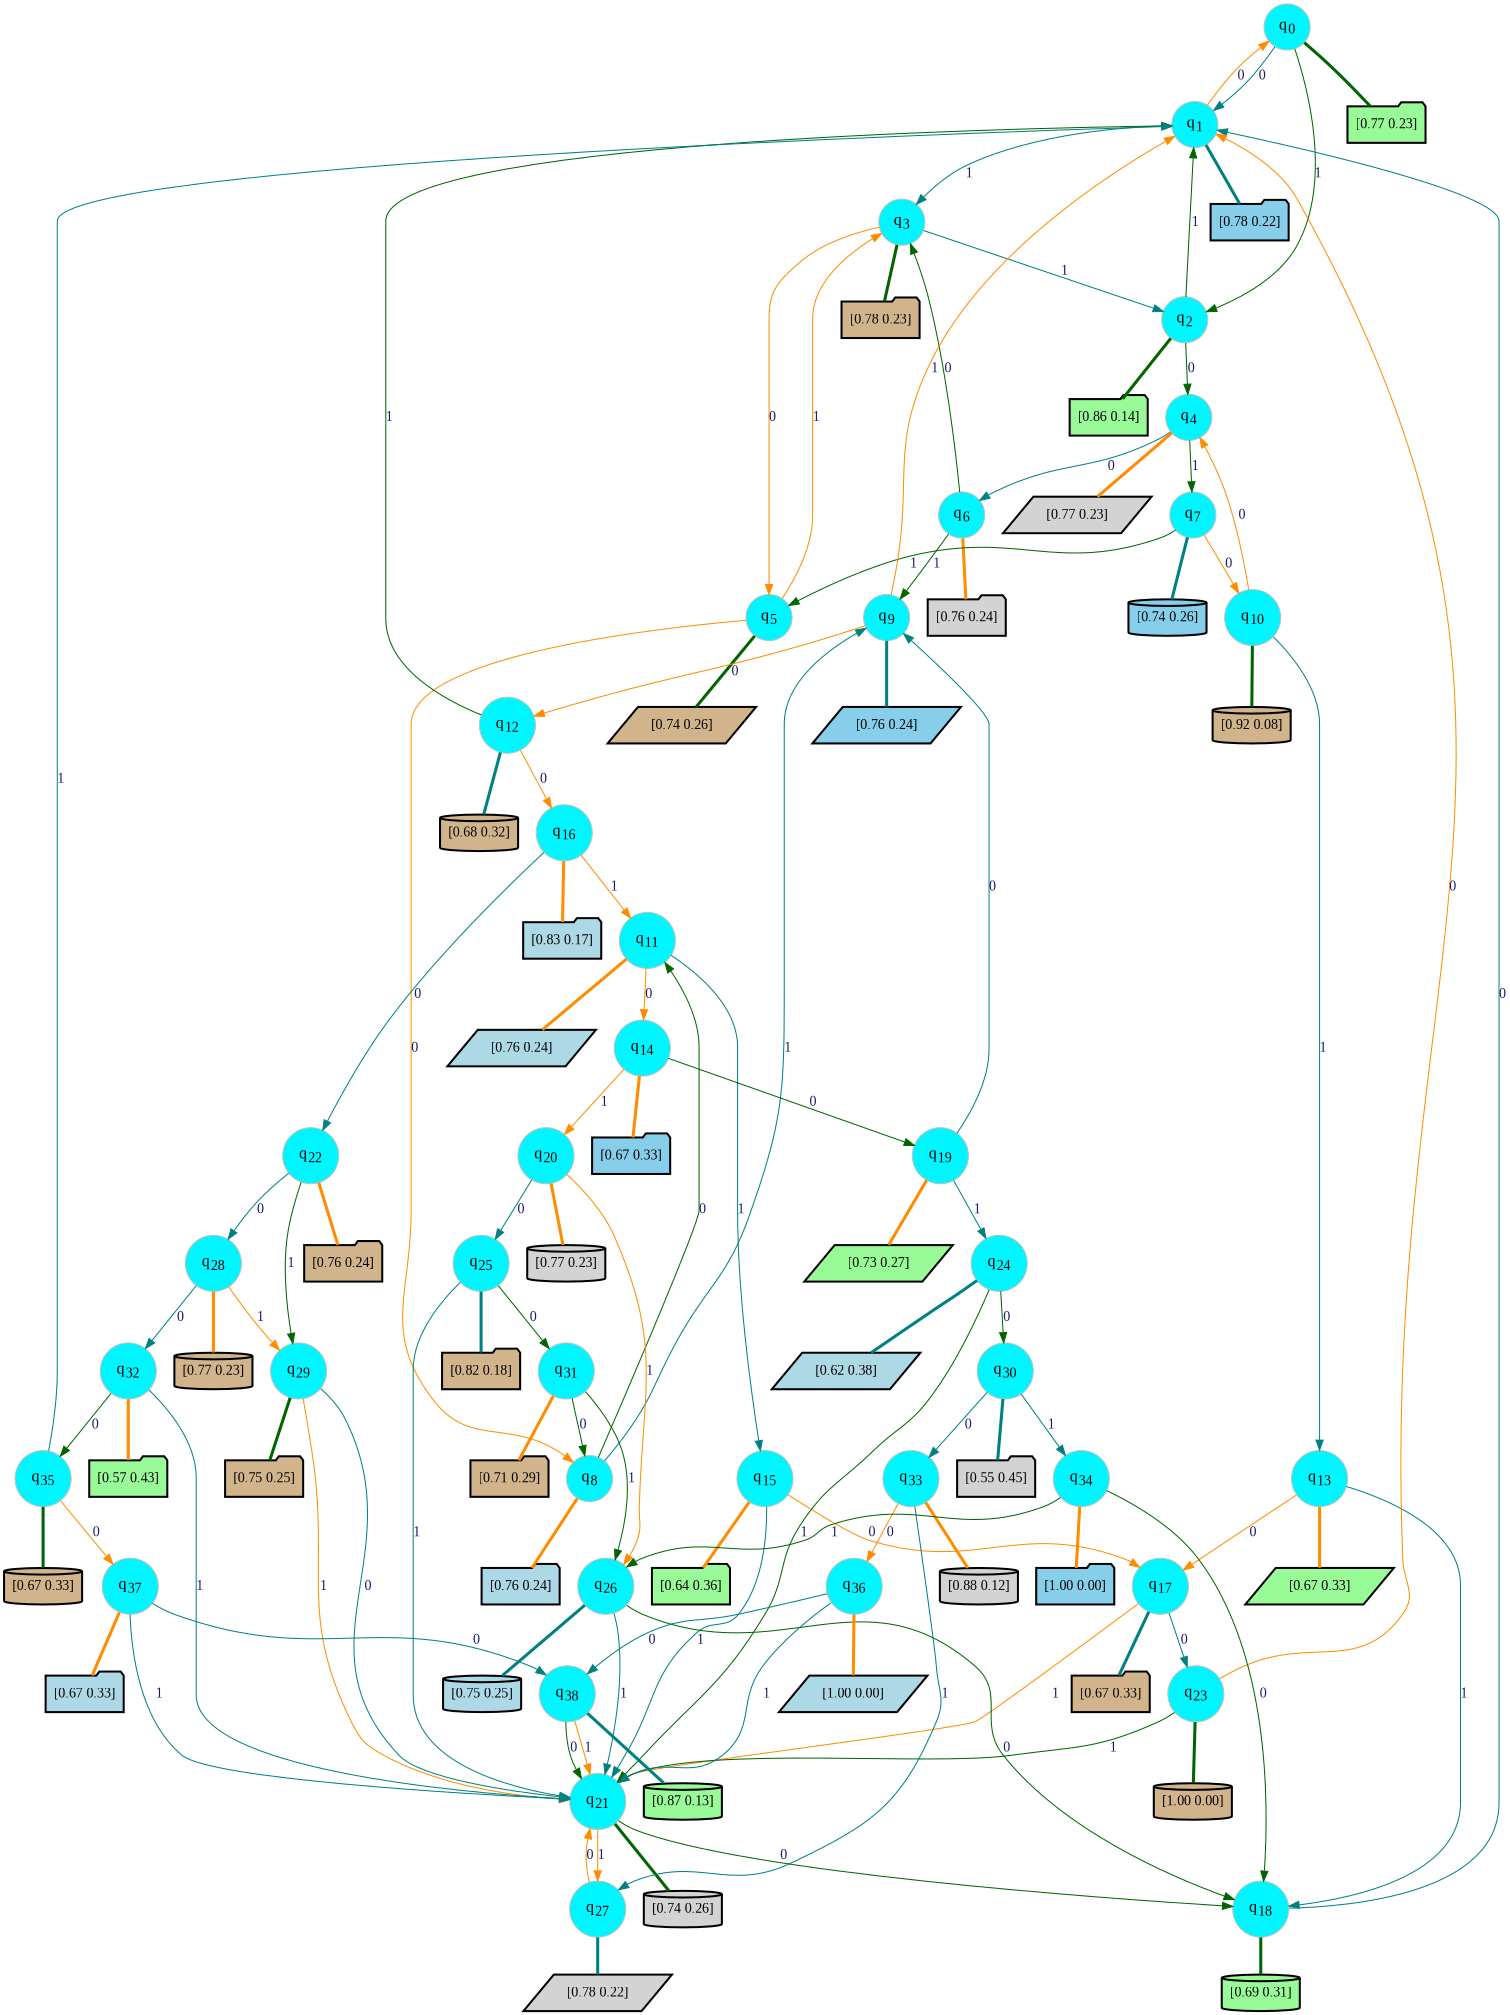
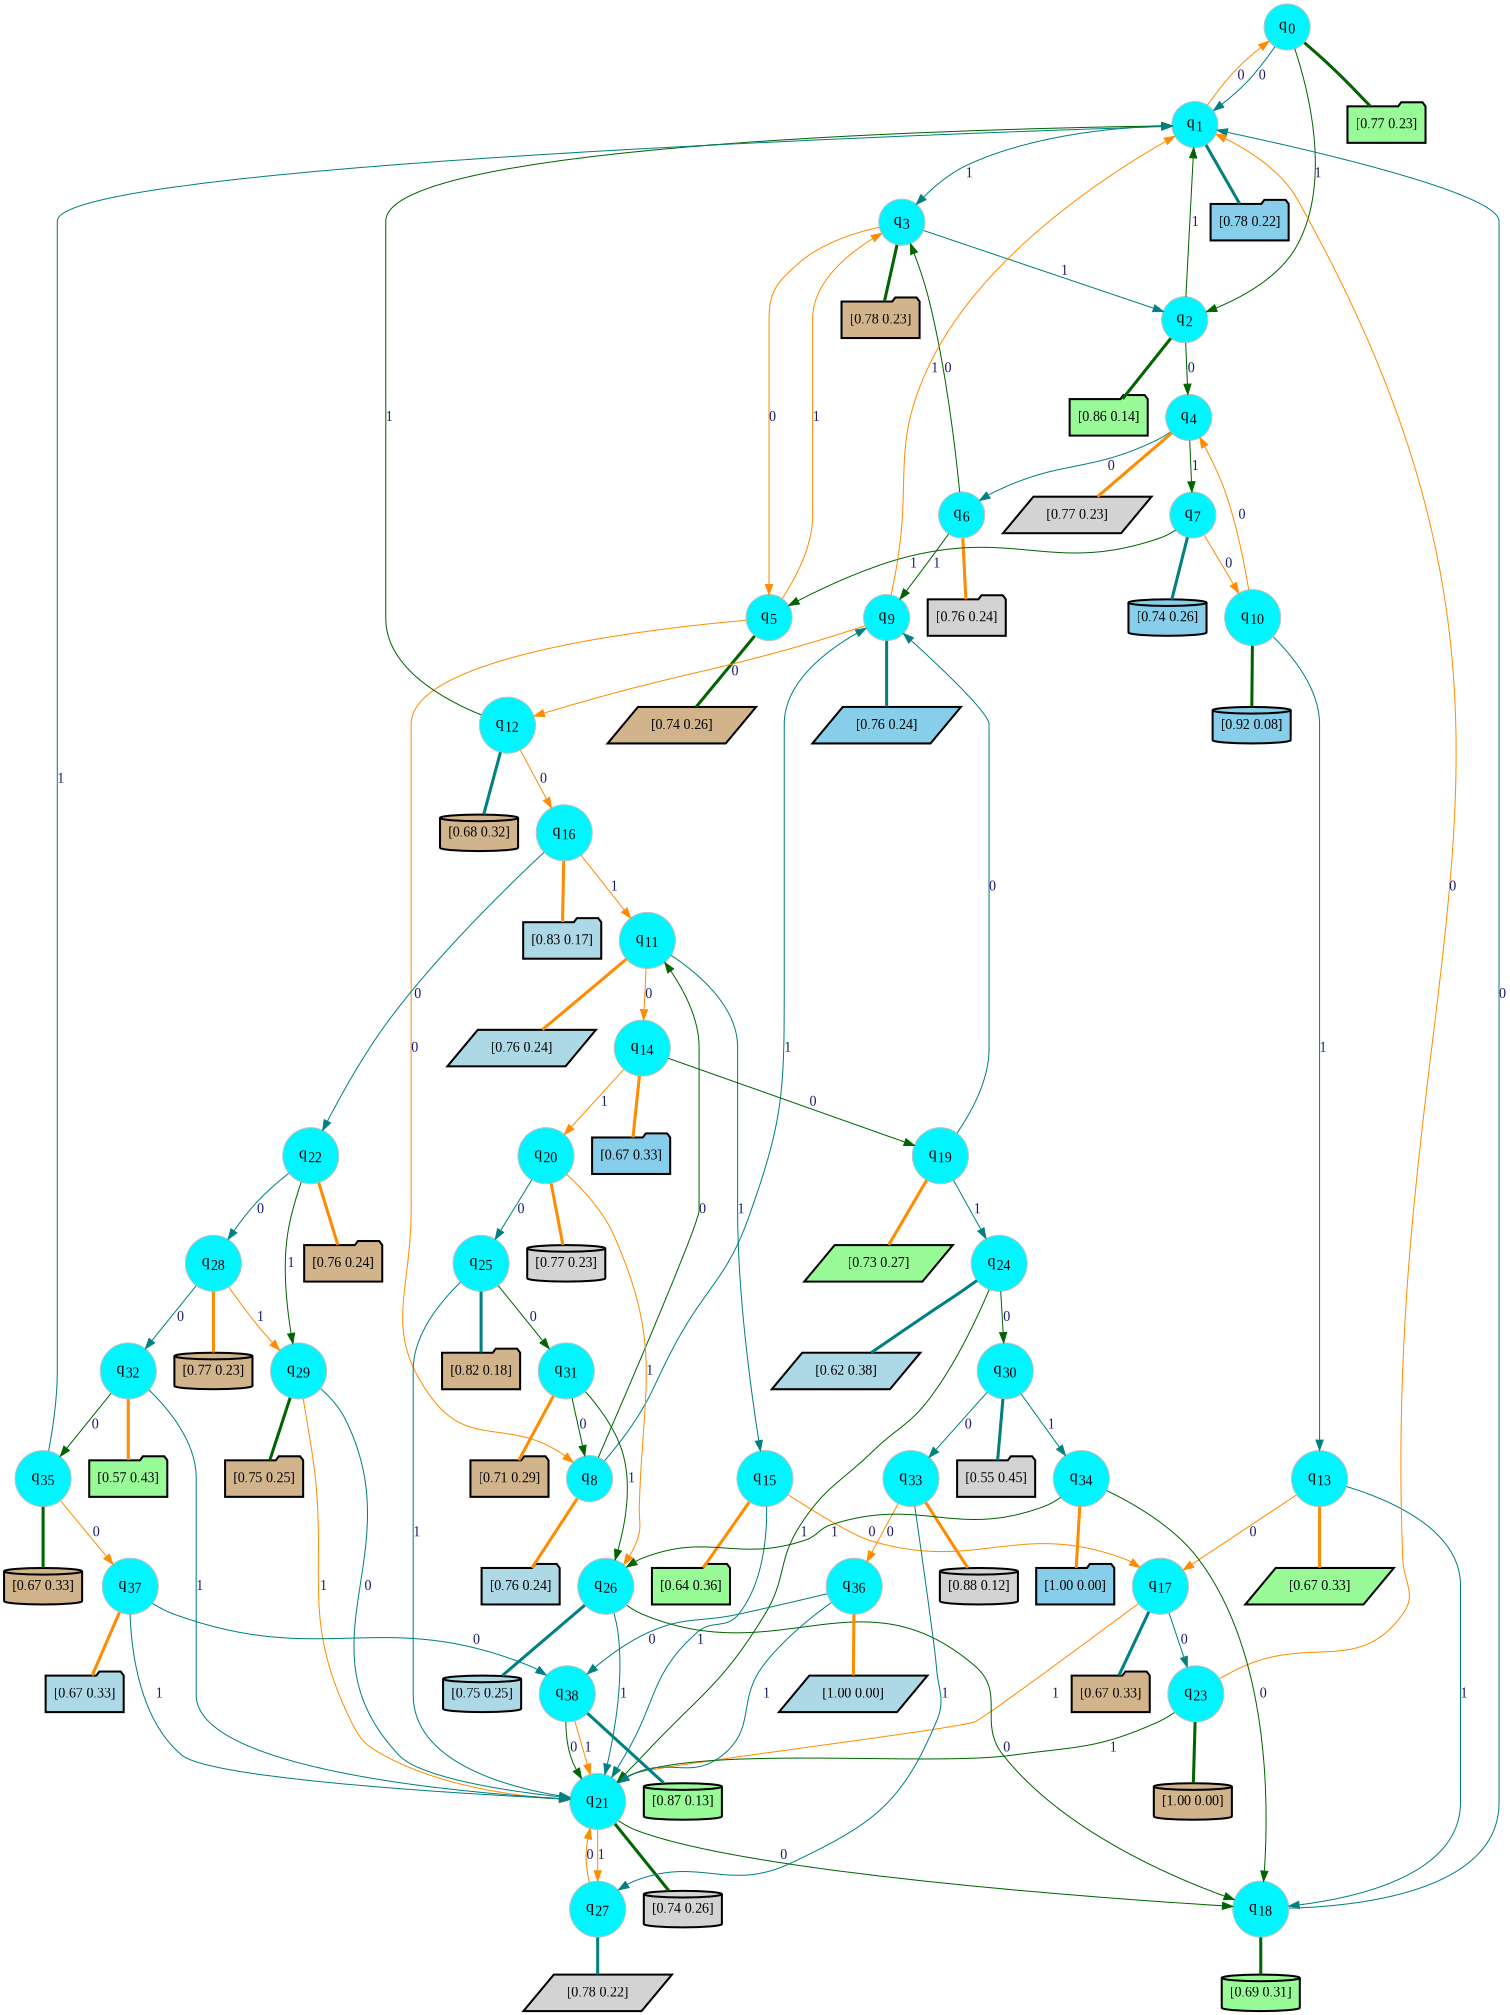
  digraph {
    fontname="Liberation Serif"
    rankdir=TD
    node [color=gray fillcolor=turquoise1 fontcolor=black fontname="Liberation Serif" fontsize=16 fontweight=bold shape=circle style=filled]
    edge [arrowsize=1 color=darkorange fontcolor=midnightblue fontname="Liberation Serif" fontweight=bold penwidth=1 style=solid weight=20]
    n1 [label=<q<SUB>0</SUB>>]
    n2 [label=<q<SUB>1</SUB>>]
    n3 [label=<q<SUB>2</SUB>>]
    n4 [color=black fillcolor=palegreen fontsize=14 label="[0.77 0.23]" penwidth=2 shape=folder]
    n5 [label=<q<SUB>3</SUB>>]
    n6 [color=black fillcolor=skyblue fontsize=14 label="[0.78 0.22]" penwidth=2 shape=folder]
    n7 [label=<q<SUB>4</SUB>>]
    n8 [color=black fillcolor=palegreen fontsize=14 label="[0.86 0.14]" penwidth=2 shape=folder]
    n9 [label=<q<SUB>5</SUB>>]
    n10 [color=black fillcolor=tan fontsize=14 label="[0.78 0.23]" penwidth=2 shape=folder]
    n11 [label=<q<SUB>6</SUB>>]
    n12 [label=<q<SUB>7</SUB>>]
    n13 [color=black fillcolor=lightgrey fontsize=14 label="[0.77 0.23]" penwidth=2 shape=parallelogram]
    n14 [label=<q<SUB>8</SUB>>]
    n15 [color=black fillcolor=tan fontsize=14 label="[0.74 0.26]" penwidth=2 shape=parallelogram]
    n16 [label=<q<SUB>9</SUB>>]
    n17 [color=black fillcolor=lightgrey fontsize=14 label="[0.76 0.24]" penwidth=2 shape=folder]
    n18 [label=<q<SUB>10</SUB>>]
    n19 [color=black fillcolor=skyblue fontsize=14 label="[0.74 0.26]" penwidth=2 shape=cylinder]
    n20 [label=<q<SUB>11</SUB>>]
    n21 [color=black fillcolor=lightblue fontsize=14 label="[0.76 0.24]" penwidth=2 shape=folder]
    n22 [label=<q<SUB>12</SUB>>]
    n23 [color=black fillcolor=skyblue fontsize=14 label="[0.76 0.24]" penwidth=2 shape=parallelogram]
    n24 [label=<q<SUB>13</SUB>>]
-   n25 [color=black fillcolor=tan fontsize=14 label="[0.92 0.08]" penwidth=2 shape=cylinder]
+   n25 [color=black fillcolor=skyblue fontsize=14 label="[0.92 0.08]" penwidth=2 shape=cylinder]
    n26 [label=<q<SUB>14</SUB>>]
    n27 [label=<q<SUB>15</SUB>>]
    n28 [color=black fillcolor=lightblue fontsize=14 label="[0.76 0.24]" penwidth=2 shape=parallelogram]
    n29 [label=<q<SUB>16</SUB>>]
    n30 [color=black fillcolor=tan fontsize=14 label="[0.68 0.32]" penwidth=2 shape=cylinder]
    n31 [label=<q<SUB>17</SUB>>]
    n32 [label=<q<SUB>18</SUB>>]
    n33 [color=black fillcolor=palegreen fontsize=14 label="[0.67 0.33]" penwidth=2 shape=parallelogram]
    n34 [label=<q<SUB>19</SUB>>]
    n35 [label=<q<SUB>20</SUB>>]
    n36 [color=black fillcolor=skyblue fontsize=14 label="[0.67 0.33]" penwidth=2 shape=folder]
    n37 [label=<q<SUB>21</SUB>>]
    n38 [color=black fillcolor=palegreen fontsize=14 label="[0.64 0.36]" penwidth=2 shape=folder]
    n39 [label=<q<SUB>22</SUB>>]
    n40 [color=black fillcolor=lightblue fontsize=14 label="[0.83 0.17]" penwidth=2 shape=folder]
    n41 [label=<q<SUB>23</SUB>>]
    n42 [color=black fillcolor=tan fontsize=14 label="[0.67 0.33]" penwidth=2 shape=folder]
    n43 [color=black fillcolor=palegreen fontsize=14 label="[0.69 0.31]" penwidth=2 shape=cylinder]
    n44 [label=<q<SUB>24</SUB>>]
    n45 [color=black fillcolor=palegreen fontsize=14 label="[0.73 0.27]" penwidth=2 shape=parallelogram]
    n46 [label=<q<SUB>25</SUB>>]
    n47 [label=<q<SUB>26</SUB>>]
    n48 [color=black fillcolor=lightgrey fontsize=14 label="[0.77 0.23]" penwidth=2 shape=cylinder]
    n49 [label=<q<SUB>27</SUB>>]
    n50 [color=black fillcolor=lightgrey fontsize=14 label="[0.74 0.26]" penwidth=2 shape=cylinder]
    n51 [label=<q<SUB>28</SUB>>]
    n52 [label=<q<SUB>29</SUB>>]
    n53 [color=black fillcolor=tan fontsize=14 label="[0.76 0.24]" penwidth=2 shape=folder]
    n54 [color=black fillcolor=tan fontsize=14 label="[1.00 0.00]" penwidth=2 shape=cylinder]
    n55 [label=<q<SUB>30</SUB>>]
    n56 [color=black fillcolor=lightblue fontsize=14 label="[0.62 0.38]" penwidth=2 shape=parallelogram]
    n57 [label=<q<SUB>31</SUB>>]
    n58 [color=black fillcolor=tan fontsize=14 label="[0.82 0.18]" penwidth=2 shape=folder]
    n59 [color=black fillcolor=lightblue fontsize=14 label="[0.75 0.25]" penwidth=2 shape=cylinder]
    n60 [color=black fillcolor=lightgrey fontsize=14 label="[0.78 0.22]" penwidth=2 shape=parallelogram]
    n61 [label=<q<SUB>32</SUB>>]
    n62 [color=black fillcolor=tan fontsize=14 label="[0.77 0.23]" penwidth=2 shape=cylinder]
    n63 [color=black fillcolor=tan fontsize=14 label="[0.75 0.25]" penwidth=2 shape=folder]
    n64 [label=<q<SUB>33</SUB>>]
    n65 [label=<q<SUB>34</SUB>>]
    n66 [color=black fillcolor=lightgrey fontsize=14 label="[0.55 0.45]" penwidth=2 shape=folder]
    n67 [color=black fillcolor=tan fontsize=14 label="[0.71 0.29]" penwidth=2 shape=folder]
    n68 [label=<q<SUB>35</SUB>>]
    n69 [color=black fillcolor=palegreen fontsize=14 label="[0.57 0.43]" penwidth=2 shape=folder]
    n70 [label=<q<SUB>36</SUB>>]
    n71 [color=black fillcolor=lightgrey fontsize=14 label="[0.88 0.12]" penwidth=2 shape=cylinder]
    n72 [color=black fillcolor=skyblue fontsize=14 label="[1.00 0.00]" penwidth=2 shape=folder]
    n73 [label=<q<SUB>37</SUB>>]
    n74 [color=black fillcolor=tan fontsize=14 label="[0.67 0.33]" penwidth=2 shape=cylinder]
    n75 [label=<q<SUB>38</SUB>>]
    n76 [color=black fillcolor=lightblue fontsize=14 label="[1.00 0.00]" penwidth=2 shape=parallelogram]
    n77 [color=black fillcolor=lightblue fontsize=14 label="[0.67 0.33]" penwidth=2 shape=folder]
    n78 [color=black fillcolor=palegreen fontsize=14 label="[0.87 0.13]" penwidth=2 shape=cylinder]
    n1 -> n2 [color=teal label=0]
    n1 -> n3 [color=darkgreen label=1]
    n1 -> n4 [arrowhead=none color=darkgreen penwidth=3]
    n2 -> n1 [label=0]
    n2 -> n5 [color=teal label=1]
    n2 -> n6 [arrowhead=none color=teal penwidth=3]
    n3 -> n2 [color=darkgreen label=1]
    n3 -> n7 [color=darkgreen label=0]
    n3 -> n8 [arrowhead=none color=darkgreen penwidth=3]
    n5 -> n3 [color=teal label=1]
    n5 -> n9 [label=0]
    n5 -> n10 [arrowhead=none color=darkgreen penwidth=3]
    n7 -> n11 [color=teal label=0]
    n7 -> n12 [color=darkgreen label=1]
    n7 -> n13 [arrowhead=none penwidth=3]
    n9 -> n5 [label=1]
    n9 -> n14 [label=0]
    n9 -> n15 [arrowhead=none color=darkgreen penwidth=3]
    n11 -> n5 [color=darkgreen label=0]
    n11 -> n16 [color=darkgreen label=1]
    n11 -> n17 [arrowhead=none penwidth=3]
    n12 -> n9 [color=darkgreen label=1]
    n12 -> n18 [label=0]
    n12 -> n19 [arrowhead=none color=teal penwidth=3]
    n14 -> n16 [color=teal label=1]
    n14 -> n20 [color=darkgreen label=0]
    n14 -> n21 [arrowhead=none penwidth=3]
    n16 -> n2 [label=1]
    n16 -> n22 [label=0]
    n16 -> n23 [arrowhead=none color=teal penwidth=3]
    n18 -> n7 [label=0]
    n18 -> n24 [color=teal label=1]
    n18 -> n25 [arrowhead=none color=darkgreen penwidth=3]
    n20 -> n26 [label=0]
    n20 -> n27 [color=teal label=1]
    n20 -> n28 [arrowhead=none penwidth=3]
    n22 -> n2 [color=darkgreen label=1]
    n22 -> n29 [label=0]
    n22 -> n30 [arrowhead=none color=teal penwidth=3]
    n24 -> n31 [label=0]
    n24 -> n32 [color=teal label=1]
    n24 -> n33 [arrowhead=none penwidth=3]
    n26 -> n34 [color=darkgreen label=0]
    n26 -> n35 [label=1]
    n26 -> n36 [arrowhead=none penwidth=3]
    n27 -> n31 [label=0]
    n27 -> n37 [color=teal label=1]
    n27 -> n38 [arrowhead=none penwidth=3]
    n29 -> n20 [label=1]
    n29 -> n39 [color=teal label=0]
    n29 -> n40 [arrowhead=none penwidth=3]
    n31 -> n37 [label=1]
    n31 -> n41 [color=teal label=0]
    n31 -> n42 [arrowhead=none color=teal penwidth=3]
    n32 -> n2 [color=teal label=0]
    n32 -> n43 [arrowhead=none color=darkgreen penwidth=3]
    n34 -> n16 [color=teal label=0]
    n34 -> n44 [color=teal label=1]
    n34 -> n45 [arrowhead=none penwidth=3]
    n35 -> n46 [color=teal label=0]
    n35 -> n47 [label=1]
    n35 -> n48 [arrowhead=none penwidth=3]
    n37 -> n32 [color=darkgreen label=0]
    n37 -> n49 [label=1]
    n37 -> n50 [arrowhead=none color=darkgreen penwidth=3]
    n39 -> n51 [color=teal label=0]
    n39 -> n52 [color=darkgreen label=1]
    n39 -> n53 [arrowhead=none penwidth=3]
    n41 -> n2 [label=0]
    n41 -> n37 [color=darkgreen label=1]
    n41 -> n54 [arrowhead=none color=darkgreen penwidth=3]
    n44 -> n37 [color=darkgreen label=1]
    n44 -> n55 [color=darkgreen label=0]
    n44 -> n56 [arrowhead=none color=teal penwidth=3]
    n46 -> n37 [color=teal label=1]
    n46 -> n57 [color=darkgreen label=0]
    n46 -> n58 [arrowhead=none color=teal penwidth=3]
    n47 -> n32 [color=darkgreen label=0]
    n47 -> n37 [color=teal label=1]
    n47 -> n59 [arrowhead=none color=teal penwidth=3]
    n49 -> n37 [label=0]
    n49 -> n60 [arrowhead=none color=teal penwidth=3]
    n51 -> n52 [label=1]
    n51 -> n61 [color=teal label=0]
    n51 -> n62 [arrowhead=none penwidth=3]
    n52 -> n37 [color=teal label=0]
    n52 -> n37 [label=1]
    n52 -> n63 [arrowhead=none color=darkgreen penwidth=3]
    n55 -> n64 [color=teal label=0]
    n55 -> n65 [color=teal label=1]
    n55 -> n66 [arrowhead=none color=teal penwidth=3]
    n57 -> n14 [color=darkgreen label=0]
    n57 -> n47 [color=darkgreen label=1]
    n57 -> n67 [arrowhead=none penwidth=3]
    n61 -> n37 [color=teal label=1]
    n61 -> n68 [color=darkgreen label=0]
    n61 -> n69 [arrowhead=none penwidth=3]
    n64 -> n49 [color=teal label=1]
    n64 -> n70 [label=0]
    n64 -> n71 [arrowhead=none penwidth=3]
    n65 -> n32 [color=darkgreen label=0]
    n65 -> n47 [color=darkgreen label=1]
    n65 -> n72 [arrowhead=none penwidth=3]
    n68 -> n2 [color=teal label=1]
    n68 -> n73 [label=0]
    n68 -> n74 [arrowhead=none color=darkgreen penwidth=3]
    n70 -> n37 [color=teal label=1]
    n70 -> n75 [color=teal label=0]
    n70 -> n76 [arrowhead=none penwidth=3]
    n73 -> n37 [color=teal label=1]
    n73 -> n75 [color=teal label=0]
    n73 -> n77 [arrowhead=none penwidth=3]
    n75 -> n37 [color=darkgreen label=0]
    n75 -> n37 [label=1]
    n75 -> n78 [arrowhead=none color=teal penwidth=3]
  }
